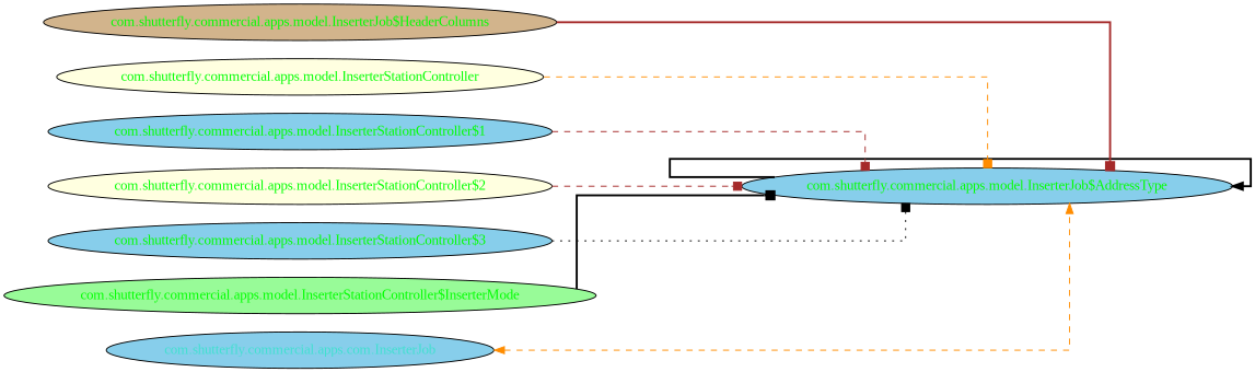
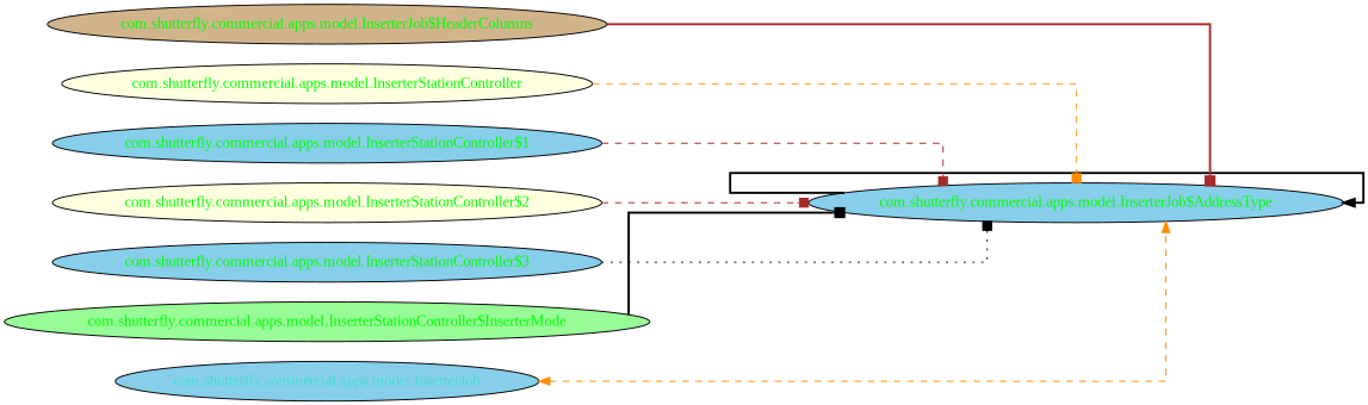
  digraph {
    concentrate=true
    rankdir=LR
    ranksep=2.0
    splines=ortho
    fontname="Liberation Serif"
    node [fontcolor=green style=filled fillcolor=skyblue fontname="Liberation Serif"]
    edge [color=black style=dashed arrowhead=box fontname="Liberation Serif"]
    "com.shutterfly.commercial.apps.model.InserterJob$AddressType"
    "com.shutterfly.commercial.apps.model.InserterJob$HeaderColumns" [fillcolor=tan]
    "com.shutterfly.commercial.apps.model.InserterStationController" [fillcolor=lightyellow]
    "com.shutterfly.commercial.apps.model.InserterStationController$1"
    "com.shutterfly.commercial.apps.model.InserterStationController$2" [fillcolor=lightyellow]
    "com.shutterfly.commercial.apps.model.InserterStationController$3"
    "com.shutterfly.commercial.apps.model.InserterStationController$InserterMode" [fillcolor=palegreen]
-   "com.shutterfly.commercial.apps.model.InserterJob" [fontcolor=turquoise label="com.shutterfly.commercial.apps.com.InserterJob"]
+   "com.shutterfly.commercial.apps.model.InserterJob" [fontcolor=turquoise]
    "com.shutterfly.commercial.apps.model.InserterJob$AddressType" -> "com.shutterfly.commercial.apps.model.InserterJob$AddressType" [style=bold arrowhead=normal]
    "com.shutterfly.commercial.apps.model.InserterJob$HeaderColumns" -> "com.shutterfly.commercial.apps.model.InserterJob$AddressType" [color=brown style=bold]
    "com.shutterfly.commercial.apps.model.InserterStationController" -> "com.shutterfly.commercial.apps.model.InserterJob$AddressType" [color=darkorange]
    "com.shutterfly.commercial.apps.model.InserterStationController$1" -> "com.shutterfly.commercial.apps.model.InserterJob$AddressType" [color=brown]
    "com.shutterfly.commercial.apps.model.InserterStationController$2" -> "com.shutterfly.commercial.apps.model.InserterJob$AddressType" [color=brown]
    "com.shutterfly.commercial.apps.model.InserterStationController$3" -> "com.shutterfly.commercial.apps.model.InserterJob$AddressType" [style=dotted]
    "com.shutterfly.commercial.apps.model.InserterStationController$InserterMode" -> "com.shutterfly.commercial.apps.model.InserterJob$AddressType" [style=bold]
    "com.shutterfly.commercial.apps.model.InserterJob" -> "com.shutterfly.commercial.apps.model.InserterJob$AddressType" [dir=both color=darkorange arrowhead=""]
  }
